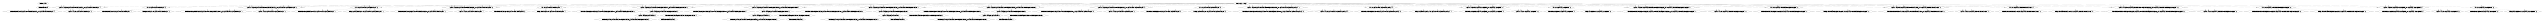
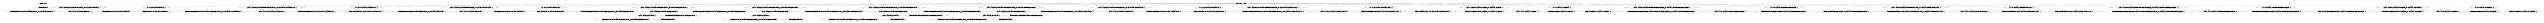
  digraph {
    edge [style=dashed]
    n1 [label=<(METHOD,&lt;clinit&gt;)>]
    n2 [label=<(METHOD_RETURN,void)>]
    n3 [label=<(BLOCK,&lt;empty&gt;,&lt;empty&gt;)>]
    n4 [label=<(&lt;operator&gt;.assignment,Attributes$Name EXTENSION_LIST = new Attributes.Name(&quot;Extension-List&quot;))<SUB>44</SUB>>]
    n5 [label=<(&lt;init&gt;,new Attributes.Name(&quot;Extension-List&quot;))<SUB>45</SUB>>]
    n6 [label=<(&lt;operator&gt;.assignment,Attributes$Name OPTIONAL_EXTENSION_LIST = new Attributes.Name(&quot;Optional-Extension-List&quot;))<SUB>57</SUB>>]
    n7 [label=<(&lt;init&gt;,new Attributes.Name(&quot;Optional-Extension-List&quot;))<SUB>58</SUB>>]
    n8 [label=<(&lt;operator&gt;.assignment,Attributes$Name EXTENSION_NAME = new Attributes.Name(&quot;Extension-Name&quot;))<SUB>63</SUB>>]
    n9 [label=<(&lt;init&gt;,new Attributes.Name(&quot;Extension-Name&quot;))<SUB>64</SUB>>]
    n10 [label=<(&lt;operator&gt;.assignment,Attributes$Name SPECIFICATION_VERSION = Attributes.Name.SPECIFICATION_VERSION)<SUB>68</SUB>>]
    n11 [label=<(&lt;operator&gt;.assignment,Attributes$Name SPECIFICATION_VENDOR = Attributes.Name.SPECIFICATION_VENDOR)<SUB>74</SUB>>]
    n12 [label=<(&lt;operator&gt;.assignment,Attributes$Name IMPLEMENTATION_VERSION = Attributes.Name.IMPLEMENTATION_VERSION)<SUB>80</SUB>>]
    n13 [label=<(&lt;operator&gt;.assignment,Attributes$Name IMPLEMENTATION_VENDOR = Attributes.Name.IMPLEMENTATION_VENDOR)<SUB>86</SUB>>]
    n14 [label=<(&lt;operator&gt;.assignment,Attributes$Name IMPLEMENTATION_URL = new Attributes.Name(&quot;Implementation-URL&quot;))<SUB>92</SUB>>]
    n15 [label=<(&lt;init&gt;,new Attributes.Name(&quot;Implementation-URL&quot;))<SUB>93</SUB>>]
    n16 [label=<(&lt;operator&gt;.assignment,Attributes$Name IMPLEMENTATION_VENDOR_ID = new Attributes.Name(&quot;Implementation-Vendor-Id&quot;))<SUB>98</SUB>>]
    n17 [label=<(&lt;init&gt;,new Attributes.Name(&quot;Implementation-Vendor-Id&quot;))<SUB>99</SUB>>]
    n18 [label=<(&lt;operator&gt;.assignment,Compatibility COMPATIBLE = new Compatibility(&quot;COMPATIBLE&quot;))<SUB>104</SUB>>]
    n19 [label=<(&lt;init&gt;,new Compatibility(&quot;COMPATIBLE&quot;))<SUB>105</SUB>>]
    n20 [label=<(&lt;operator&gt;.assignment,Compatibility REQUIRE_SPECIFICATION_UPGRADE = new Compatibility(&quot;REQUIRE_SPECIFICATION_UPGRADE&quot;))<SUB>111</SUB>>]
    n21 [label=<(&lt;init&gt;,new Compatibility(&quot;REQUIRE_SPECIFICATION_UPGRADE&quot;))<SUB>112</SUB>>]
    n22 [label=<(&lt;operator&gt;.assignment,Compatibility REQUIRE_VENDOR_SWITCH = new Compatibility(&quot;REQUIRE_VENDOR_SWITCH&quot;))<SUB>118</SUB>>]
    n23 [label=<(&lt;init&gt;,new Compatibility(&quot;REQUIRE_VENDOR_SWITCH&quot;))<SUB>119</SUB>>]
    n24 [label=<(&lt;operator&gt;.assignment,Compatibility REQUIRE_IMPLEMENTATION_UPGRADE = new Compatibility(&quot;REQUIRE_IMPLEMENTATION_UPGRADE&quot;))<SUB>125</SUB>>]
    n25 [label=<(&lt;init&gt;,new Compatibility(&quot;REQUIRE_IMPLEMENTATION_UPGRADE&quot;))<SUB>126</SUB>>]
    n26 [label=<(&lt;operator&gt;.assignment,Compatibility INCOMPATIBLE = new Compatibility(&quot;INCOMPATIBLE&quot;))<SUB>134</SUB>>]
    n27 [label=<(&lt;init&gt;,new Compatibility(&quot;INCOMPATIBLE&quot;))<SUB>135</SUB>>]
    n28 [label=<(IDENTIFIER,EXTENSION_LIST,Attributes$Name EXTENSION_LIST = new Attributes.Name(&quot;Extension-List&quot;))<SUB>44</SUB>>]
    n29 [label=<(&lt;operator&gt;.alloc,new Attributes.Name(&quot;Extension-List&quot;))<SUB>45</SUB>>]
    n30 [label=<(IDENTIFIER,EXTENSION_LIST,new Attributes.Name(&quot;Extension-List&quot;))<SUB>44</SUB>>]
    n31 [label=<(LITERAL,&quot;Extension-List&quot;,new Attributes.Name(&quot;Extension-List&quot;))<SUB>45</SUB>>]
    n32 [label=<(IDENTIFIER,OPTIONAL_EXTENSION_LIST,Attributes$Name OPTIONAL_EXTENSION_LIST = new Attributes.Name(&quot;Optional-Extension-List&quot;))<SUB>57</SUB>>]
    n33 [label=<(&lt;operator&gt;.alloc,new Attributes.Name(&quot;Optional-Extension-List&quot;))<SUB>58</SUB>>]
    n34 [label=<(IDENTIFIER,OPTIONAL_EXTENSION_LIST,new Attributes.Name(&quot;Optional-Extension-List&quot;))<SUB>57</SUB>>]
    n35 [label=<(LITERAL,&quot;Optional-Extension-List&quot;,new Attributes.Name(&quot;Optional-Extension-List&quot;))<SUB>58</SUB>>]
    n36 [label=<(IDENTIFIER,EXTENSION_NAME,Attributes$Name EXTENSION_NAME = new Attributes.Name(&quot;Extension-Name&quot;))<SUB>63</SUB>>]
    n37 [label=<(&lt;operator&gt;.alloc,new Attributes.Name(&quot;Extension-Name&quot;))<SUB>64</SUB>>]
    n38 [label=<(IDENTIFIER,EXTENSION_NAME,new Attributes.Name(&quot;Extension-Name&quot;))<SUB>63</SUB>>]
    n39 [label=<(LITERAL,&quot;Extension-Name&quot;,new Attributes.Name(&quot;Extension-Name&quot;))<SUB>64</SUB>>]
    n40 [label=<(IDENTIFIER,SPECIFICATION_VERSION,Attributes$Name SPECIFICATION_VERSION = Attributes.Name.SPECIFICATION_VERSION)<SUB>68</SUB>>]
    n41 [label=<(&lt;operator&gt;.fieldAccess,Attributes.Name.SPECIFICATION_VERSION)<SUB>69</SUB>>]
    n42 [label=<(IDENTIFIER,SPECIFICATION_VENDOR,Attributes$Name SPECIFICATION_VENDOR = Attributes.Name.SPECIFICATION_VENDOR)<SUB>74</SUB>>]
    n43 [label=<(&lt;operator&gt;.fieldAccess,Attributes.Name.SPECIFICATION_VENDOR)<SUB>75</SUB>>]
    n44 [label=<(IDENTIFIER,IMPLEMENTATION_VERSION,Attributes$Name IMPLEMENTATION_VERSION = Attributes.Name.IMPLEMENTATION_VERSION)<SUB>80</SUB>>]
    n45 [label=<(&lt;operator&gt;.fieldAccess,Attributes.Name.IMPLEMENTATION_VERSION)<SUB>81</SUB>>]
    n46 [label=<(IDENTIFIER,IMPLEMENTATION_VENDOR,Attributes$Name IMPLEMENTATION_VENDOR = Attributes.Name.IMPLEMENTATION_VENDOR)<SUB>86</SUB>>]
    n47 [label=<(&lt;operator&gt;.fieldAccess,Attributes.Name.IMPLEMENTATION_VENDOR)<SUB>87</SUB>>]
    n48 [label=<(IDENTIFIER,IMPLEMENTATION_URL,Attributes$Name IMPLEMENTATION_URL = new Attributes.Name(&quot;Implementation-URL&quot;))<SUB>92</SUB>>]
    n49 [label=<(&lt;operator&gt;.alloc,new Attributes.Name(&quot;Implementation-URL&quot;))<SUB>93</SUB>>]
    n50 [label=<(IDENTIFIER,IMPLEMENTATION_URL,new Attributes.Name(&quot;Implementation-URL&quot;))<SUB>92</SUB>>]
    n51 [label=<(LITERAL,&quot;Implementation-URL&quot;,new Attributes.Name(&quot;Implementation-URL&quot;))<SUB>93</SUB>>]
    n52 [label=<(IDENTIFIER,IMPLEMENTATION_VENDOR_ID,Attributes$Name IMPLEMENTATION_VENDOR_ID = new Attributes.Name(&quot;Implementation-Vendor-Id&quot;))<SUB>98</SUB>>]
    n53 [label=<(&lt;operator&gt;.alloc,new Attributes.Name(&quot;Implementation-Vendor-Id&quot;))<SUB>99</SUB>>]
    n54 [label=<(IDENTIFIER,IMPLEMENTATION_VENDOR_ID,new Attributes.Name(&quot;Implementation-Vendor-Id&quot;))<SUB>98</SUB>>]
    n55 [label=<(LITERAL,&quot;Implementation-Vendor-Id&quot;,new Attributes.Name(&quot;Implementation-Vendor-Id&quot;))<SUB>99</SUB>>]
    n56 [label=<(IDENTIFIER,COMPATIBLE,Compatibility COMPATIBLE = new Compatibility(&quot;COMPATIBLE&quot;))<SUB>104</SUB>>]
    n57 [label=<(&lt;operator&gt;.alloc,new Compatibility(&quot;COMPATIBLE&quot;))<SUB>105</SUB>>]
    n58 [label=<(IDENTIFIER,COMPATIBLE,new Compatibility(&quot;COMPATIBLE&quot;))<SUB>104</SUB>>]
    n59 [label=<(LITERAL,&quot;COMPATIBLE&quot;,new Compatibility(&quot;COMPATIBLE&quot;))<SUB>105</SUB>>]
    n60 [label=<(IDENTIFIER,REQUIRE_SPECIFICATION_UPGRADE,Compatibility REQUIRE_SPECIFICATION_UPGRADE = new Compatibility(&quot;REQUIRE_SPECIFICATION_UPGRADE&quot;))<SUB>111</SUB>>]
    n61 [label=<(&lt;operator&gt;.alloc,new Compatibility(&quot;REQUIRE_SPECIFICATION_UPGRADE&quot;))<SUB>112</SUB>>]
    n62 [label=<(IDENTIFIER,REQUIRE_SPECIFICATION_UPGRADE,new Compatibility(&quot;REQUIRE_SPECIFICATION_UPGRADE&quot;))<SUB>111</SUB>>]
    n63 [label=<(LITERAL,&quot;REQUIRE_SPECIFICATION_UPGRADE&quot;,new Compatibility(&quot;REQUIRE_SPECIFICATION_UPGRADE&quot;))<SUB>112</SUB>>]
    n64 [label=<(IDENTIFIER,REQUIRE_VENDOR_SWITCH,Compatibility REQUIRE_VENDOR_SWITCH = new Compatibility(&quot;REQUIRE_VENDOR_SWITCH&quot;))<SUB>118</SUB>>]
    n65 [label=<(&lt;operator&gt;.alloc,new Compatibility(&quot;REQUIRE_VENDOR_SWITCH&quot;))<SUB>119</SUB>>]
    n66 [label=<(IDENTIFIER,REQUIRE_VENDOR_SWITCH,new Compatibility(&quot;REQUIRE_VENDOR_SWITCH&quot;))<SUB>118</SUB>>]
    n67 [label=<(LITERAL,&quot;REQUIRE_VENDOR_SWITCH&quot;,new Compatibility(&quot;REQUIRE_VENDOR_SWITCH&quot;))<SUB>119</SUB>>]
    n68 [label=<(IDENTIFIER,REQUIRE_IMPLEMENTATION_UPGRADE,Compatibility REQUIRE_IMPLEMENTATION_UPGRADE = new Compatibility(&quot;REQUIRE_IMPLEMENTATION_UPGRADE&quot;))<SUB>125</SUB>>]
    n69 [label=<(&lt;operator&gt;.alloc,new Compatibility(&quot;REQUIRE_IMPLEMENTATION_UPGRADE&quot;))<SUB>126</SUB>>]
    n70 [label=<(IDENTIFIER,REQUIRE_IMPLEMENTATION_UPGRADE,new Compatibility(&quot;REQUIRE_IMPLEMENTATION_UPGRADE&quot;))<SUB>125</SUB>>]
    n71 [label=<(LITERAL,&quot;REQUIRE_IMPLEMENTATION_UPGRADE&quot;,new Compatibility(&quot;REQUIRE_IMPLEMENTATION_UPGRADE&quot;))<SUB>126</SUB>>]
    n72 [label=<(IDENTIFIER,INCOMPATIBLE,Compatibility INCOMPATIBLE = new Compatibility(&quot;INCOMPATIBLE&quot;))<SUB>134</SUB>>]
    n73 [label=<(&lt;operator&gt;.alloc,new Compatibility(&quot;INCOMPATIBLE&quot;))<SUB>135</SUB>>]
    n74 [label=<(IDENTIFIER,INCOMPATIBLE,new Compatibility(&quot;INCOMPATIBLE&quot;))<SUB>134</SUB>>]
    n75 [label=<(LITERAL,&quot;INCOMPATIBLE&quot;,new Compatibility(&quot;INCOMPATIBLE&quot;))<SUB>135</SUB>>]
    n76 [label=<(&lt;operator&gt;.fieldAccess,Attributes.Name)<SUB>69</SUB>>]
    n77 [label=<(FIELD_IDENTIFIER,SPECIFICATION_VERSION,SPECIFICATION_VERSION)<SUB>69</SUB>>]
    n78 [label=<(IDENTIFIER,Attributes,Attributes$Name SPECIFICATION_VERSION = Attributes.Name.SPECIFICATION_VERSION)<SUB>69</SUB>>]
    n79 [label=<(FIELD_IDENTIFIER,Name,Name)<SUB>69</SUB>>]
    n80 [label=<(&lt;operator&gt;.fieldAccess,Attributes.Name)<SUB>75</SUB>>]
-   n81 [label=<(FIELD_IDENTIFIER,SPECIFICATION_VENDOR,SPECIFICATION_VENDOR)<SUB>75</SUB>>]
    n82 [label=<(IDENTIFIER,Attributes,Attributes$Name SPECIFICATION_VENDOR = Attributes.Name.SPECIFICATION_VENDOR)<SUB>75</SUB>>]
    n83 [label=<(FIELD_IDENTIFIER,Name,Name)<SUB>75</SUB>>]
    n84 [label=<(&lt;operator&gt;.fieldAccess,Attributes.Name)<SUB>81</SUB>>]
    n85 [label=<(FIELD_IDENTIFIER,IMPLEMENTATION_VERSION,IMPLEMENTATION_VERSION)<SUB>81</SUB>>]
    n86 [label=<(IDENTIFIER,Attributes,Attributes$Name IMPLEMENTATION_VERSION = Attributes.Name.IMPLEMENTATION_VERSION)<SUB>81</SUB>>]
    n87 [label=<(FIELD_IDENTIFIER,Name,Name)<SUB>81</SUB>>]
    n88 [label=<(&lt;operator&gt;.fieldAccess,Attributes.Name)<SUB>87</SUB>>]
    n89 [label=<(FIELD_IDENTIFIER,IMPLEMENTATION_VENDOR,IMPLEMENTATION_VENDOR)<SUB>87</SUB>>]
    n90 [label=<(IDENTIFIER,Attributes,Attributes$Name IMPLEMENTATION_VENDOR = Attributes.Name.IMPLEMENTATION_VENDOR)<SUB>87</SUB>>]
    n91 [label=<(FIELD_IDENTIFIER,Name,Name)<SUB>87</SUB>>]
    n1 -> n2 [style=dotted]
    n3 -> n4
    n3 -> n5
    n3 -> n6
    n3 -> n7 [style=dotted]
    n3 -> n8 [style=dotted]
    n3 -> n9
    n3 -> n10 [style=dotted]
    n3 -> n11 [style=dotted]
    n3 -> n12
    n3 -> n13 [style=dotted]
    n3 -> n14
    n3 -> n15 [style=dotted]
    n3 -> n16 [style=dotted]
    n3 -> n17
    n3 -> n18 [style=dotted]
    n3 -> n19
    n3 -> n20 [style=dotted]
    n3 -> n21
    n3 -> n22
    n3 -> n23
    n3 -> n24
    n3 -> n25 [style=dotted]
    n3 -> n26 [style=dotted]
    n3 -> n27
    n4 -> n28 [style=dotted]
    n4 -> n29
    n5 -> n30
    n5 -> n31
    n6 -> n32 [style=dotted]
    n6 -> n33
    n7 -> n34
    n7 -> n35 [style=dotted]
    n8 -> n36
    n8 -> n37
    n9 -> n38
    n9 -> n39 [style=dotted]
    n10 -> n40
    n10 -> n41 [style=dotted]
    n11 -> n42
    n11 -> n43 [style=dotted]
    n12 -> n44
    n12 -> n45
    n13 -> n46 [style=dotted]
    n13 -> n47 [style=dotted]
    n14 -> n48
    n14 -> n49 [style=dotted]
    n15 -> n50
    n15 -> n51
    n16 -> n52
    n16 -> n53
    n17 -> n54
    n17 -> n55 [style=dotted]
    n18 -> n56
    n18 -> n57
    n19 -> n58
    n19 -> n59
    n20 -> n60 [style=dotted]
    n20 -> n61
    n21 -> n62 [style=dotted]
    n21 -> n63 [style=dotted]
    n22 -> n64
    n22 -> n65 [style=dotted]
    n23 -> n66 [style=dotted]
    n23 -> n67 [style=dotted]
    n24 -> n68 [style=dotted]
    n24 -> n69
    n25 -> n70 [style=dotted]
    n25 -> n71
    n26 -> n72 [style=dotted]
    n26 -> n73
    n27 -> n74
    n27 -> n75
    n41 -> n76 [style=dotted]
    n41 -> n77 [style=dotted]
    n43 -> n80
-   n43 -> n81
    n45 -> n84 [style=dotted]
    n45 -> n85
    n47 -> n88 [style=dotted]
    n47 -> n89
    n76 -> n78 [style=dotted]
    n76 -> n79
    n80 -> n82 [style=dotted]
    n80 -> n83 [style=dotted]
    n84 -> n86 [style=dotted]
    n84 -> n87 [style=dotted]
    n88 -> n90
    n88 -> n91 [style=dotted]
  }
